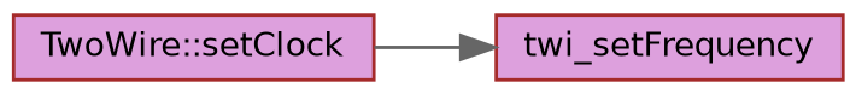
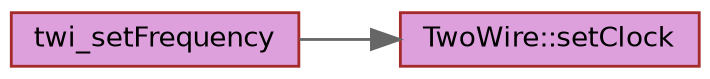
  digraph {
    rankdir=LR
    node [color=brown fillcolor=plum fontname=Helvetica fontsize=10 shape=record style=filled]
    n1 [fontcolor=black height=0.2 label="TwoWire::setClock" width=0.4]
    n2 [height=0.2 label=twi_setFrequency width=0.4]
-   n1 -> n2 [color=gray40 fontname=Helvetica fontsize=10 labelfontname=Helvetica labelfontsize=10 style=solid]
+   n2 -> n1 [color=gray40 fontname=Helvetica fontsize=10 labelfontname=Helvetica labelfontsize=10 style=solid]
  }
